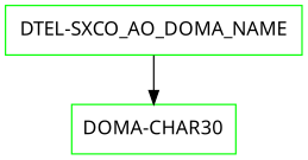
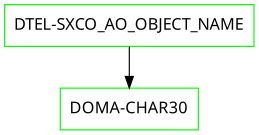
  digraph {
    fontname="Noto Sans"
    node [color=green shape=box fontname="Noto Sans"]
-   "DTEL-SXCO_AO_OBJECT_NAME" [label="DTEL-SXCO_AO_DOMA_NAME"]
+   "DTEL-SXCO_AO_OBJECT_NAME"
    "DOMA-CHAR30"
    "DTEL-SXCO_AO_OBJECT_NAME" -> "DOMA-CHAR30" [fontname="Noto Sans"]
  }
